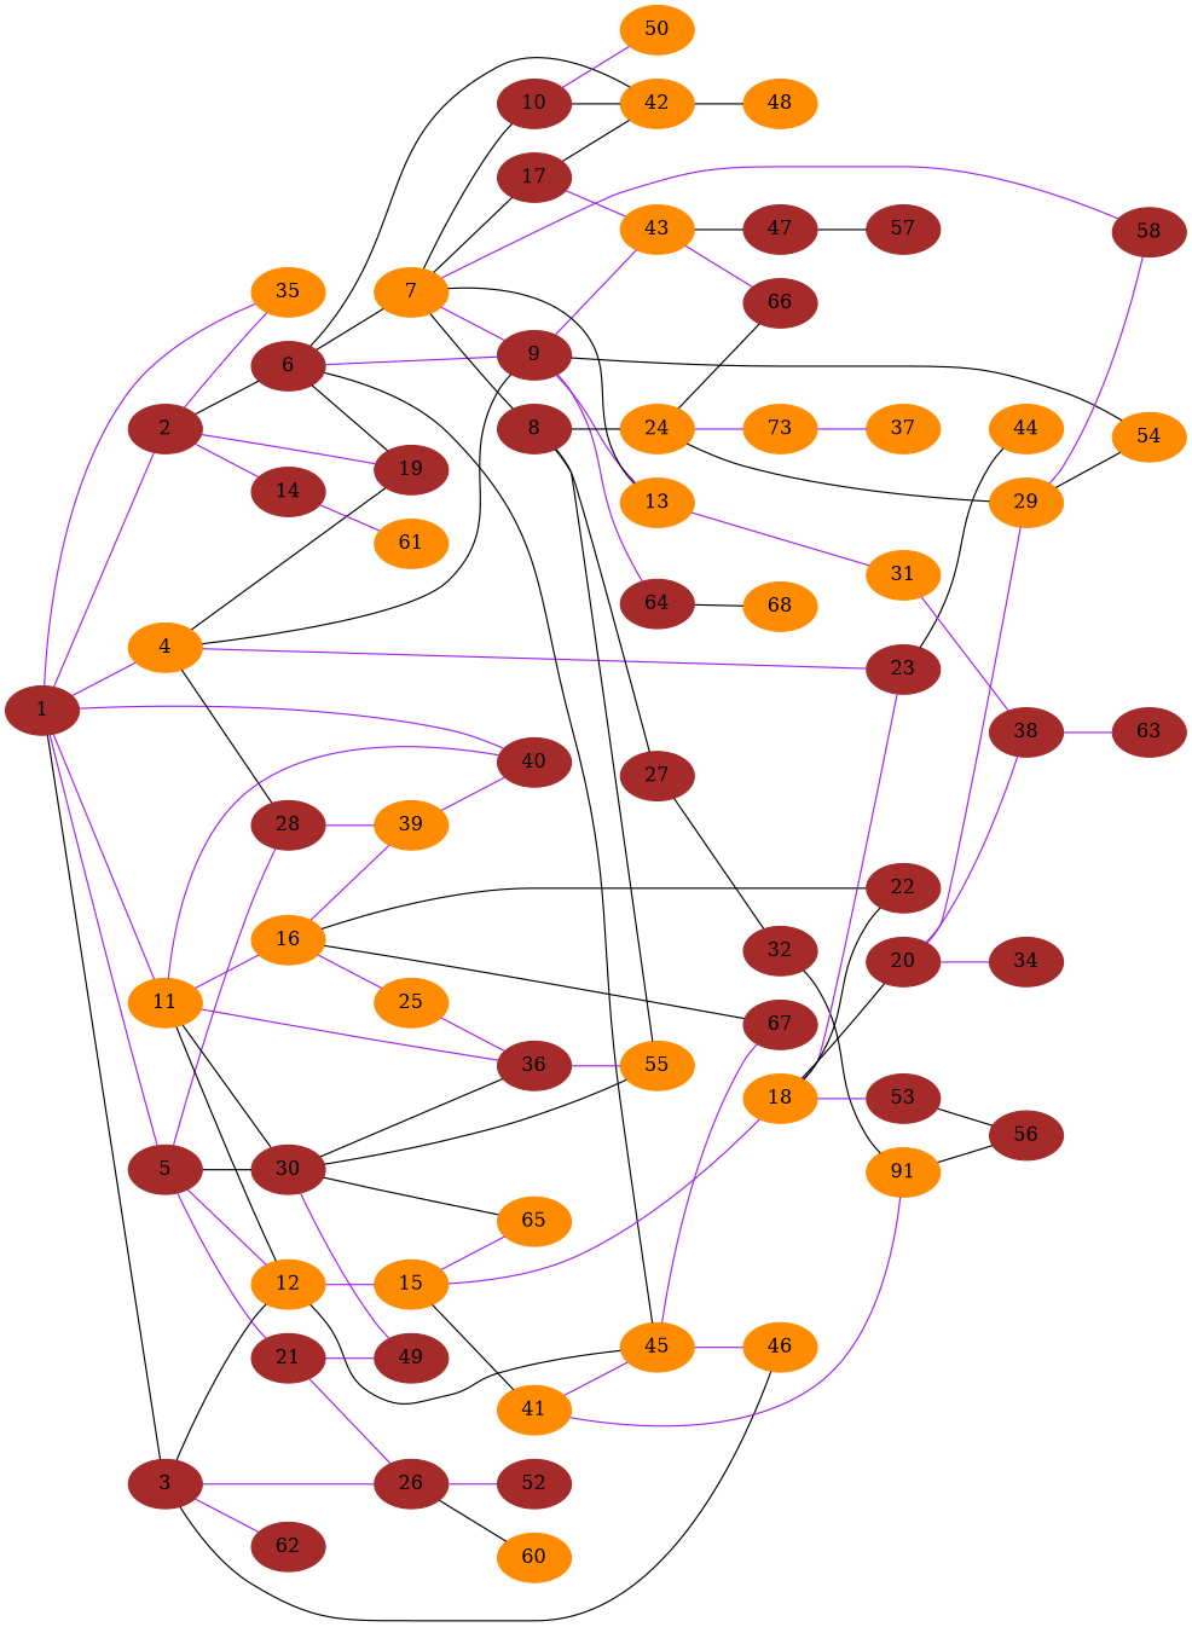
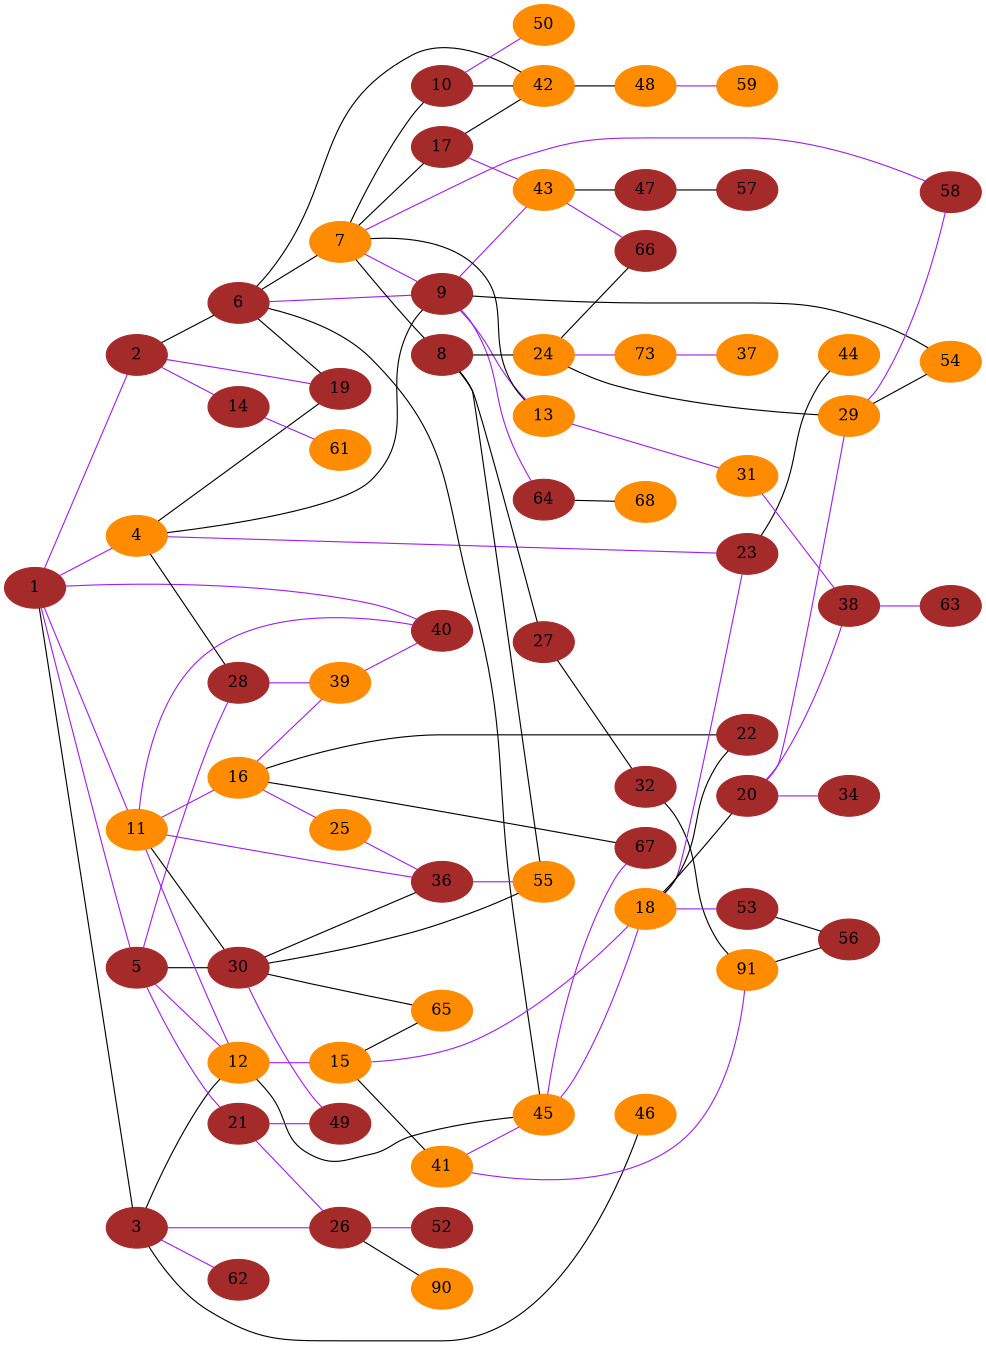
  graph {
    rankdir=LR
    node [color=brown style=filled]
    edge [color=purple weight=1.0]
    1
    2
    3
    4 [color=darkorange]
    5
    11 [color=darkorange]
-   35 [color=darkorange]
    40
    6
    14
    19
    12 [color=darkorange]
    26
    46 [color=darkorange]
    62
    9
    23
    28
    21
    30
    16 [color=darkorange]
    36
    7 [color=darkorange]
    42 [color=darkorange]
    45 [color=darkorange]
    61 [color=darkorange]
    15 [color=darkorange]
    52
-   60 [color=darkorange]
+   60 [color=darkorange label=90]
    13 [color=darkorange]
    43 [color=darkorange]
    54 [color=darkorange]
    64
    22
    25 [color=darkorange]
    39 [color=darkorange]
    67
    44 [color=darkorange]
    49
    55 [color=darkorange]
    65 [color=darkorange]
    8
    10
    17
    58
    48 [color=darkorange]
    24 [color=darkorange]
    27
    50 [color=darkorange]
    31 [color=darkorange]
    29 [color=darkorange]
    n52 [color=darkorange label=73]
    66
    32
    47
    68 [color=darkorange]
    18 [color=darkorange]
    41 [color=darkorange]
    38
    20
    53
    n62 [color=darkorange label=91]
    34
    56
    63
    37 [color=darkorange]
+   59 [color=darkorange]
    57
    1 -- 2
    1 -- 3 [color=black]
    1 -- 4
    1 -- 5
    1 -- 11
-   1 -- 35
    1 -- 40
-   2 -- 35
    2 -- 6 [color=black]
    2 -- 14
    2 -- 19
    3 -- 12 [color=black]
    3 -- 26 [weight=2.0]
    3 -- 46 [color=black]
    3 -- 62
    4 -- 19 [color=black]
    4 -- 9 [color=black]
    4 -- 23
    4 -- 28 [color=black]
    5 -- 12
    5 -- 28
    5 -- 21
    5 -- 30 [color=black]
    11 -- 40
-   11 -- 12 [color=black]
+   11 -- 12
    11 -- 30 [color=black]
    11 -- 16
    11 -- 36
    6 -- 19 [color=black]
    6 -- 9
    6 -- 7 [color=black]
    6 -- 42 [color=black]
    6 -- 45 [color=black]
    14 -- 61
    12 -- 45 [color=black]
    12 -- 15
    26 -- 52 [weight=2.0]
    26 -- 60 [color=black]
    9 -- 13 [weight=2.0]
    9 -- 43
    9 -- 54 [color=black]
    9 -- 64
    23 -- 44 [color=black]
    28 -- 39
    21 -- 26
    21 -- 49
    30 -- 36 [color=black]
    30 -- 49
    30 -- 55 [color=black]
    30 -- 65 [color=black]
    16 -- 22 [color=black]
    16 -- 25
    16 -- 39
    16 -- 67 [color=black]
    36 -- 55
    7 -- 9
    7 -- 13 [color=black]
    7 -- 8 [color=black]
    7 -- 10 [color=black]
    7 -- 17 [color=black]
    7 -- 58
    42 -- 48 [color=black]
-   45 -- 46
+   45 -- 18
    45 -- 67
-   15 -- 65
+   15 -- 65 [color=black]
    15 -- 18
    15 -- 41 [color=black]
    13 -- 31
    43 -- 66
    43 -- 47 [color=black]
    64 -- 68 [color=black]
    25 -- 36
    39 -- 40
    8 -- 55 [color=black]
    8 -- 24 [color=black]
    8 -- 27 [color=black]
    10 -- 42 [color=black]
    10 -- 50
    17 -- 42 [color=black]
    17 -- 43
+   48 -- 59
    24 -- 29 [color=black]
    24 -- n52
    24 -- 66 [color=black]
    27 -- 32 [color=black]
    31 -- 38
    29 -- 54 [color=black]
    29 -- 58
    n52 -- 37
    32 -- n62 [color=black]
    47 -- 57 [color=black]
    18 -- 23
    18 -- 22 [color=black]
    18 -- 20 [color=black]
    18 -- 53
    41 -- 45
    41 -- n62
    38 -- 63
    20 -- 29
    20 -- 38
    20 -- 34
    53 -- 56 [color=black]
    n62 -- 56 [color=black]
  }
